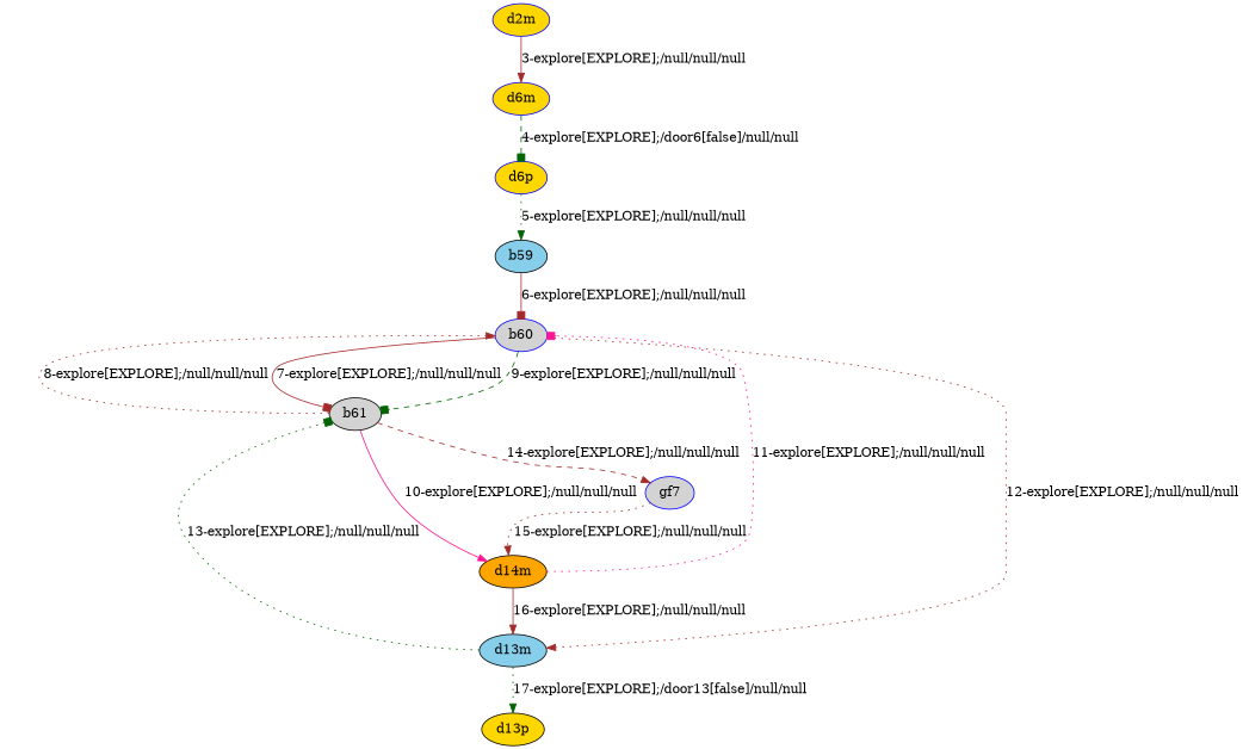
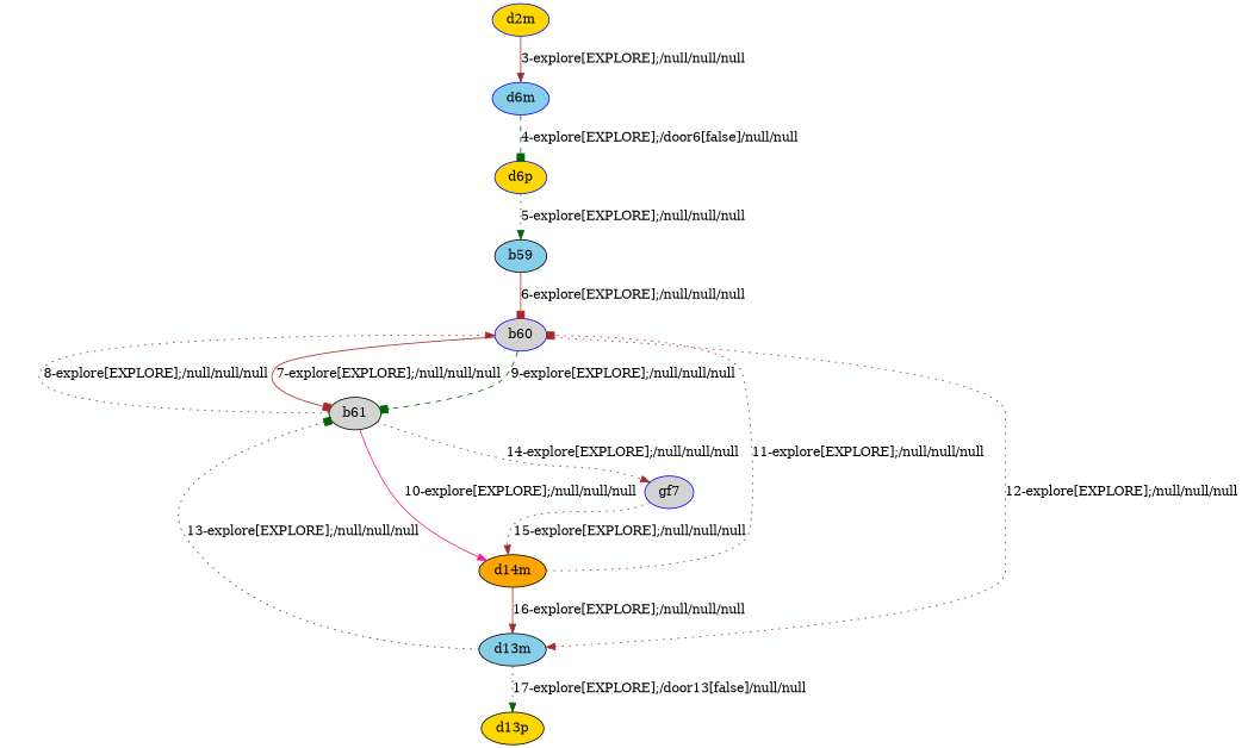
  digraph {
    node [color=blue fillcolor=gold style=filled]
    edge [arrowhead=normal color=brown style=dotted]
    d2m
-   d6m
+   d6m [fillcolor=skyblue]
    d6p
    b59 [color=black fillcolor=skyblue]
    b60 [fillcolor=lightgrey]
    b61 [color=black fillcolor=lightgrey]
    d13m [color=black fillcolor=skyblue]
    d14m [color=black fillcolor=orange]
    gf7 [fillcolor=lightgrey]
    d13p [color=black]
    d2m -> d6m [label="3-explore[EXPLORE];/null/null/null" style=solid]
    d6m -> d6p [arrowhead=box color=darkgreen label="4-explore[EXPLORE];/door6[false]/null/null" style=dashed]
    d6p -> b59 [color=darkgreen label="5-explore[EXPLORE];/null/null/null"]
    b59 -> b60 [arrowhead=box label="6-explore[EXPLORE];/null/null/null" style=solid]
    b60 -> b61 [arrowhead=box label="7-explore[EXPLORE];/null/null/null" style=solid]
    b60 -> b61 [arrowhead=box color=darkgreen label="9-explore[EXPLORE];/null/null/null" style=dashed]
    b60 -> d13m [label="12-explore[EXPLORE];/null/null/null"]
    b61 -> b60 [label="8-explore[EXPLORE];/null/null/null"]
    b61 -> d14m [color=deeppink label="10-explore[EXPLORE];/null/null/null" style=solid]
-   b61 -> gf7 [label="14-explore[EXPLORE];/null/null/null" style=dashed]
+   b61 -> gf7 [label="14-explore[EXPLORE];/null/null/null"]
    d13m -> b61 [arrowhead=box color=darkgreen label="13-explore[EXPLORE];/null/null/null"]
    d13m -> d13p [color=darkgreen label="17-explore[EXPLORE];/door13[false]/null/null"]
-   d14m -> b60 [arrowhead=box color=deeppink label="11-explore[EXPLORE];/null/null/null"]
+   d14m -> b60 [arrowhead=box label="11-explore[EXPLORE];/null/null/null"]
    d14m -> d13m [label="16-explore[EXPLORE];/null/null/null" style=solid]
    gf7 -> d14m [label="15-explore[EXPLORE];/null/null/null"]
  }
